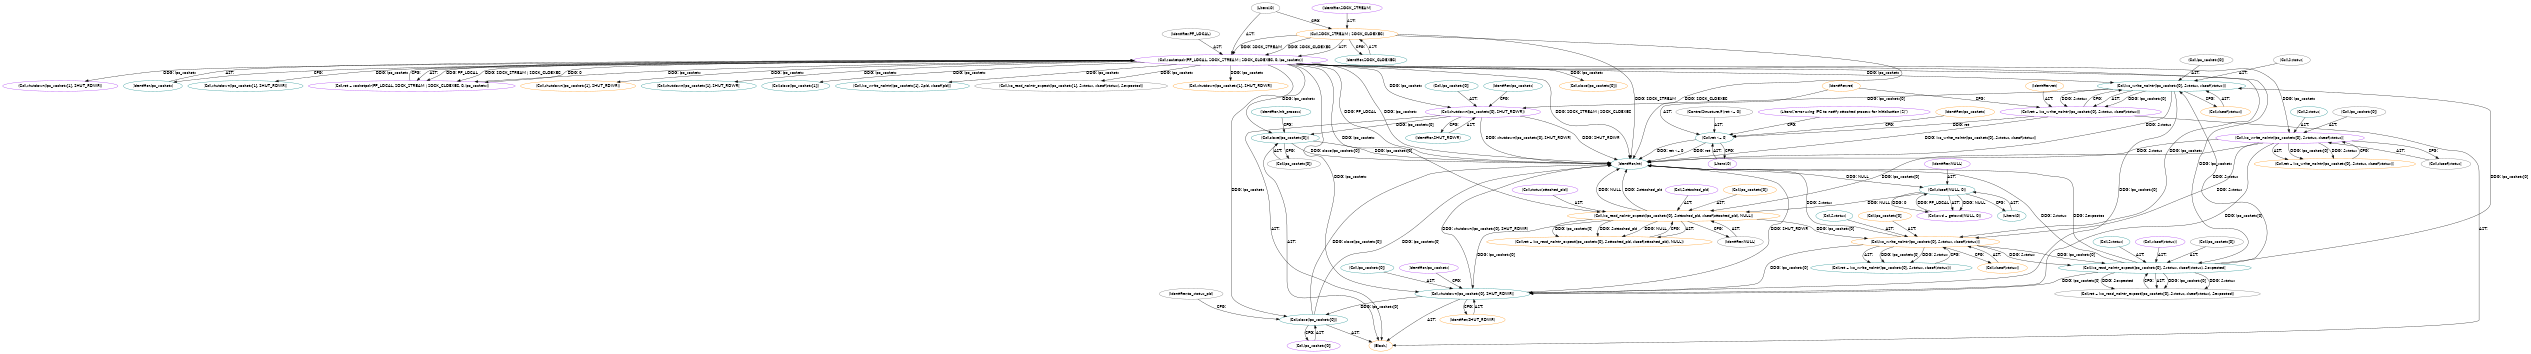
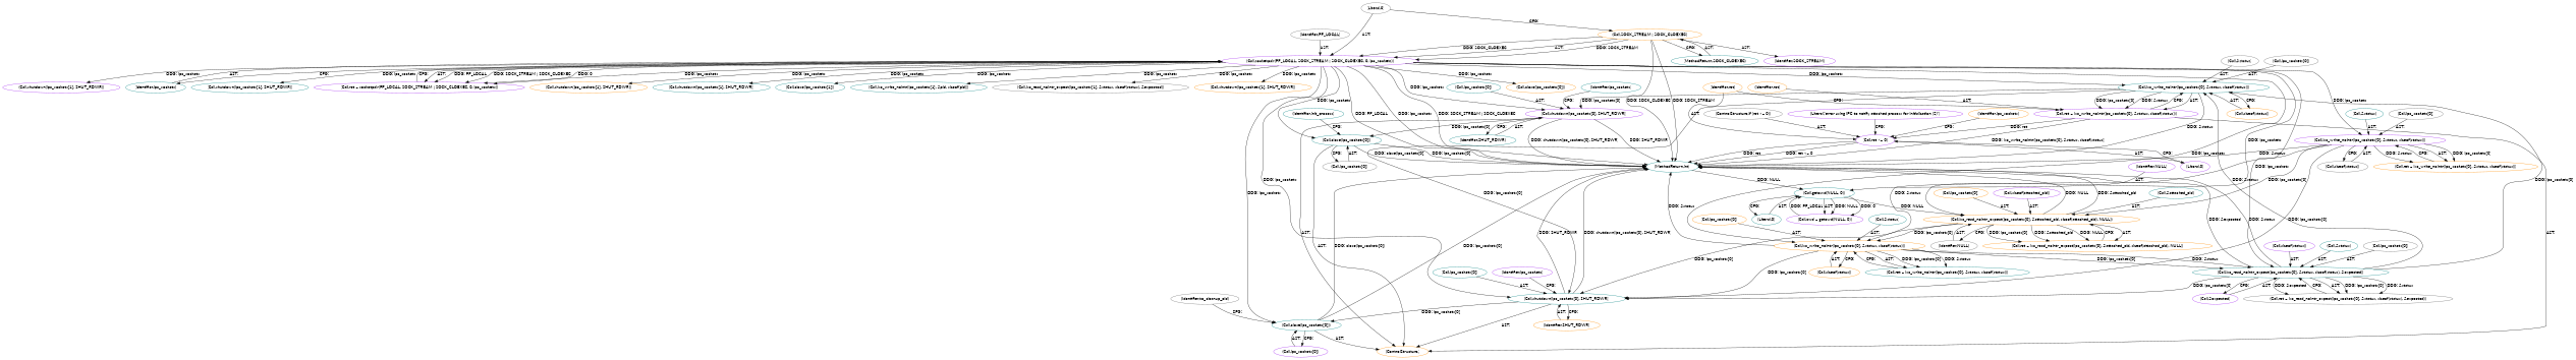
  digraph {
    fontname=Lato
    node [color=teal fontname=Lato]
    edge [fontname=Lato]
    n1 [label="(Call,lxc_write_nointr(ipc_sockets[0], &status, sizeof(status)))"]
    n2 [color=purple label="(Call,ret = lxc_write_nointr(ipc_sockets[0], &status, sizeof(status)))"]
    n3 [color=purple label="(Call,shutdown(ipc_sockets[0], SHUT_RDWR))"]
    n4 [label="(Call,shutdown(ipc_sockets[0], SHUT_RDWR))"]
-   n5 [label="(Identifier,int)"]
+   n5 [label="(MethodReturn,int)"]
    n6 [color=darkorange label="(Call,sizeof(status))"]
-   n7 [label="(Call,ret <= 0)"]
-   n8 [color=darkorange label="(Block,)"]
+   n7 [color=purple label="(Call,ret <= 0)"]
+   n8 [color=darkorange label="(ControlStructure,)"]
    n9 [label="(Call,close(ipc_sockets[0]))"]
    n10 [label="(Identifier,SHUT_RDWR)"]
    n11 [label="(Call,close(ipc_sockets[0]))"]
    n12 [color=darkorange label="(Identifier,SHUT_RDWR)"]
-   n13 [label="(Call,sizeof(NULL, 0))"]
+   n13 [label="(Call,getcwd(NULL, 0))"]
    n14 [color=purple label="(Call,socketpair(PF_LOCAL, SOCK_STREAM | SOCK_CLOEXEC, 0, ipc_sockets))"]
    n15 [label="(Call,lxc_read_nointr_expect(ipc_sockets[0], &status, sizeof(status), &expected))"]
    n16 [color=darkorange label="(Call,lxc_write_nointr(ipc_sockets[0], &status, sizeof(status)))"]
    n17 [color=darkorange label="(Call,lxc_read_nointr_expect(ipc_sockets[0], &attached_pid, sizeof(attached_pid), NULL))"]
    n18 [color=purple label="(Call,lxc_write_nointr(ipc_sockets[0], &status, sizeof(status)))"]
    n19 [color=darkorange label="(Call,close(ipc_sockets[0]))"]
    n20 [color=purple label="(Call,shutdown(ipc_sockets[1], SHUT_RDWR))"]
    n21 [label="(Identifier,ipc_sockets)"]
    n22 [label="(Call,shutdown(ipc_sockets[1], SHUT_RDWR))"]
    n23 [color=purple label="(Call,ret = socketpair(PF_LOCAL, SOCK_STREAM | SOCK_CLOEXEC, 0, ipc_sockets))"]
    n24 [color=darkorange label="(Call,shutdown(ipc_sockets[1], SHUT_RDWR))"]
    n25 [label="(Call,shutdown(ipc_sockets[1], SHUT_RDWR))"]
    n26 [label="(Call,close(ipc_sockets[1]))"]
    n27 [label="(Call,lxc_write_nointr(ipc_sockets[1], &pid, sizeof(pid)))"]
    n28 [color=gray40 label="(Call,lxc_read_nointr_expect(ipc_sockets[1], &status, sizeof(status), &expected))"]
    n29 [color=darkorange label="(Call,shutdown(ipc_sockets[1], SHUT_RDWR))"]
    n30 [color=gray40 label="(Call,ret = lxc_read_nointr_expect(ipc_sockets[0], &status, sizeof(status), &expected))"]
+   n31 [color=purple label="(Call,&expected)"]
    n32 [label="(Call,ret = lxc_write_nointr(ipc_sockets[0], &status, sizeof(status)))"]
    n33 [color=darkorange label="(Call,sizeof(status))"]
    n34 [color=gray40 label="(Identifier,NULL)"]
    n35 [color=darkorange label="(Call,ret = lxc_read_nointr_expect(ipc_sockets[0], &attached_pid, sizeof(attached_pid), NULL))"]
    n36 [color=gray40 label="(Call,sizeof(status))"]
    n37 [color=darkorange label="(Call,ret = lxc_write_nointr(ipc_sockets[0], &status, sizeof(status)))"]
    n38 [color=gray40 label="(Call,ipc_sockets[0])"]
    n39 [color=purple label="(Call,ipc_sockets[0])"]
    n40 [color=darkorange label="(Call,SOCK_STREAM | SOCK_CLOEXEC)"]
-   n41 [label="(Identifier,SOCK_CLOEXEC)"]
+   n41 [label="(MethodReturn,SOCK_CLOEXEC)"]
    n42 [label="(Literal,0)"]
    n43 [color=purple label="(Call,cwd = getcwd(NULL, 0))"]
    n44 [color=purple label="(Literal,0)"]
    n45 [color=gray40 label="(ControlStructure,if (ret <= 0))"]
-   n46 [color=purple label="(Call,&attached_pid)"]
+   n46 [label="(Call,&attached_pid)"]
    n47 [color=gray40 label="(Identifier,PF_LOCAL)"]
    n48 [color=purple label="(Call,sizeof(status))"]
-   n49 [color=gray40 label="(Identifier,to_status_pid)"]
+   n49 [color=gray40 label="(Identifier,to_cleanup_pid)"]
    n50 [color=gray40 label="(Call,&status)"]
    n51 [color=purple label="(Literal,\"error using IPC to notify attached process for initialization (2)\")"]
    n52 [label="(Identifier,ipc_sockets)"]
    n53 [label="(Call,ipc_sockets[0])"]
    n54 [label="(Call,&status)"]
    n55 [label="(Call,&status)"]
    n56 [label="(Call,&status)"]
    n57 [color=gray40 label="(Literal,0)"]
    n58 [color=darkorange label="(Call,ipc_sockets[0])"]
    n59 [color=darkorange label="(Identifier,ret)"]
    n60 [label="(Call,ipc_sockets[0])"]
    n61 [color=darkorange label="(Identifier,ret)"]
    n62 [color=purple label="(Identifier,NULL)"]
    n63 [color=gray40 label="(Call,ipc_sockets[0])"]
    n64 [color=darkorange label="(Call,ipc_sockets[0])"]
    n65 [label="(Identifier,init_process)"]
    n66 [color=purple label="(Identifier,ipc_sockets)"]
    n67 [color=gray40 label="(Call,ipc_sockets[0])"]
    n68 [color=darkorange label="(Identifier,ipc_sockets)"]
    n69 [color=gray40 label="(Call,ipc_sockets[0])"]
    n70 [color=purple label="(Identifier,SOCK_STREAM)"]
-   n71 [color=purple label="(Call,status(attached_pid))"]
+   n71 [color=purple label="(Call,sizeof(attached_pid))"]
    n1 -> n2 [label="AST: "]
    n1 -> n2 [label="DDG: ipc_sockets[0]"]
    n1 -> n2 [label="DDG: &status"]
    n1 -> n3 [label="DDG: ipc_sockets[0]"]
    n1 -> n4 [label="DDG: ipc_sockets[0]"]
    n1 -> n5 [label="DDG: &status"]
    n1 -> n6 [label="CFG: "]
    n2 -> n1 [label="CFG: "]
    n2 -> n5 [label="DDG: lxc_write_nointr(ipc_sockets[0], &status, sizeof(status))"]
    n2 -> n7 [label="DDG: ret"]
    n2 -> n8 [label="AST: "]
    n3 -> n5 [label="DDG: shutdown(ipc_sockets[0], SHUT_RDWR)"]
    n3 -> n5 [label="DDG: SHUT_RDWR"]
    n3 -> n8 [label="AST: "]
    n3 -> n9 [label="DDG: ipc_sockets[0]"]
    n3 -> n10 [label="CFG: "]
    n4 -> n5 [label="DDG: shutdown(ipc_sockets[0], SHUT_RDWR)"]
    n4 -> n5 [label="DDG: SHUT_RDWR"]
    n4 -> n8 [label="AST: "]
    n4 -> n11 [label="DDG: ipc_sockets[0]"]
    n4 -> n12 [label="CFG: "]
    n5 -> n13 [label="DDG: NULL"]
    n6 -> n1 [label="AST: "]
    n7 -> n5 [label="DDG: ret <= 0"]
    n7 -> n5 [label="DDG: ret"]
    n7 -> n44 [label="CFG: "]
    n9 -> n5 [label="DDG: close(ipc_sockets[0])"]
    n9 -> n5 [label="DDG: ipc_sockets[0]"]
    n9 -> n8 [label="AST: "]
    n9 -> n38 [label="CFG: "]
    n10 -> n3 [label="AST: "]
    n11 -> n5 [label="DDG: close(ipc_sockets[0])"]
    n11 -> n5 [label="DDG: ipc_sockets[0]"]
    n11 -> n8 [label="AST: "]
    n11 -> n39 [label="CFG: "]
    n12 -> n4 [label="AST: "]
    n13 -> n17 [label="DDG: NULL"]
    n13 -> n42 [label="CFG: "]
    n13 -> n43 [label="AST: "]
    n13 -> n43 [label="DDG: NULL"]
    n13 -> n43 [label="DDG: 0"]
    n14 -> n1 [label="DDG: ipc_sockets"]
    n14 -> n3 [label="DDG: ipc_sockets"]
    n14 -> n4 [label="DDG: ipc_sockets"]
    n14 -> n5 [label="DDG: SOCK_STREAM | SOCK_CLOEXEC"]
    n14 -> n5 [label="DDG: ipc_sockets"]
    n14 -> n5 [label="DDG: PF_LOCAL"]
    n14 -> n9 [label="DDG: ipc_sockets"]
    n14 -> n11 [label="DDG: ipc_sockets"]
    n14 -> n15 [label="DDG: ipc_sockets"]
    n14 -> n16 [label="DDG: ipc_sockets"]
    n14 -> n17 [label="DDG: ipc_sockets"]
    n14 -> n18 [label="DDG: ipc_sockets"]
    n14 -> n19 [label="DDG: ipc_sockets"]
    n14 -> n20 [label="DDG: ipc_sockets"]
    n14 -> n21 [label="CFG: "]
    n14 -> n22 [label="DDG: ipc_sockets"]
    n14 -> n23 [label="AST: "]
    n14 -> n23 [label="DDG: PF_LOCAL"]
    n14 -> n23 [label="DDG: SOCK_STREAM | SOCK_CLOEXEC"]
    n14 -> n23 [label="DDG: 0"]
    n14 -> n23 [label="DDG: ipc_sockets"]
    n14 -> n24 [label="DDG: ipc_sockets"]
    n14 -> n25 [label="DDG: ipc_sockets"]
    n14 -> n26 [label="DDG: ipc_sockets"]
    n14 -> n27 [label="DDG: ipc_sockets"]
    n14 -> n28 [label="DDG: ipc_sockets"]
    n14 -> n29 [label="DDG: ipc_sockets"]
    n15 -> n1 [label="DDG: ipc_sockets[0]"]
    n15 -> n1 [label="DDG: &status"]
    n15 -> n4 [label="DDG: ipc_sockets[0]"]
    n15 -> n5 [label="DDG: &expected"]
    n15 -> n5 [label="DDG: &status"]
    n15 -> n30 [label="AST: "]
    n15 -> n30 [label="DDG: ipc_sockets[0]"]
    n15 -> n30 [label="DDG: &status"]
    n15 -> n30 [label="DDG: &expected"]
+   n15 -> n31 [label="CFG: "]
    n16 -> n4 [label="DDG: ipc_sockets[0]"]
    n16 -> n5 [label="DDG: &status"]
    n16 -> n15 [label="DDG: ipc_sockets[0]"]
    n16 -> n15 [label="DDG: &status"]
    n16 -> n32 [label="AST: "]
    n16 -> n32 [label="DDG: ipc_sockets[0]"]
    n16 -> n32 [label="DDG: &status"]
    n16 -> n33 [label="CFG: "]
    n17 -> n4 [label="DDG: ipc_sockets[0]"]
    n17 -> n5 [label="DDG: &attached_pid"]
    n17 -> n5 [label="DDG: NULL"]
    n17 -> n16 [label="DDG: ipc_sockets[0]"]
    n17 -> n34 [label="CFG: "]
    n17 -> n35 [label="AST: "]
    n17 -> n35 [label="DDG: ipc_sockets[0]"]
    n17 -> n35 [label="DDG: &attached_pid"]
    n17 -> n35 [label="DDG: NULL"]
    n18 -> n4 [label="DDG: ipc_sockets[0]"]
    n18 -> n5 [label="DDG: &status"]
    n18 -> n16 [label="DDG: &status"]
    n18 -> n17 [label="DDG: ipc_sockets[0]"]
    n18 -> n36 [label="CFG: "]
    n18 -> n37 [label="AST: "]
    n18 -> n37 [label="DDG: ipc_sockets[0]"]
    n18 -> n37 [label="DDG: &status"]
    n21 -> n14 [label="AST: "]
    n23 -> n14 [label="CFG: "]
    n30 -> n15 [label="CFG: "]
+   n31 -> n15 [label="AST: "]
    n32 -> n16 [label="CFG: "]
    n33 -> n16 [label="AST: "]
    n34 -> n17 [label="AST: "]
    n35 -> n17 [label="CFG: "]
    n36 -> n18 [label="AST: "]
    n37 -> n18 [label="CFG: "]
    n38 -> n9 [label="AST: "]
    n39 -> n11 [label="AST: "]
    n40 -> n5 [label="DDG: SOCK_STREAM"]
    n40 -> n5 [label="DDG: SOCK_CLOEXEC"]
    n40 -> n14 [label="AST: "]
    n40 -> n14 [label="DDG: SOCK_STREAM"]
    n40 -> n14 [label="DDG: SOCK_CLOEXEC"]
    n40 -> n41 [label="CFG: "]
    n41 -> n40 [label="AST: "]
    n42 -> n13 [label="AST: "]
    n43 -> n13 [label="DDG: PF_LOCAL"]
    n44 -> n7 [label="AST: "]
    n45 -> n7 [label="AST: "]
    n46 -> n17 [label="AST: "]
    n47 -> n14 [label="AST: "]
    n48 -> n15 [label="AST: "]
    n49 -> n11 [label="CFG: "]
    n50 -> n1 [label="AST: "]
    n51 -> n7 [label="CFG: "]
    n52 -> n3 [label="CFG: "]
    n53 -> n3 [label="AST: "]
    n54 -> n18 [label="AST: "]
    n55 -> n15 [label="AST: "]
    n56 -> n16 [label="AST: "]
    n57 -> n14 [label="AST: "]
    n57 -> n40 [label="CFG: "]
    n58 -> n17 [label="AST: "]
    n59 -> n2 [label="CFG: "]
    n59 -> n7 [label="AST: "]
    n60 -> n4 [label="AST: "]
    n61 -> n2 [label="AST: "]
    n62 -> n13 [label="AST: "]
    n63 -> n1 [label="AST: "]
    n64 -> n16 [label="AST: "]
    n65 -> n9 [label="CFG: "]
    n66 -> n4 [label="CFG: "]
    n67 -> n15 [label="AST: "]
    n68 -> n7 [label="CFG: "]
    n69 -> n18 [label="AST: "]
-   n70 -> n40 [label="AST: "]
+   n40 -> n70 [label="AST: "]
    n71 -> n17 [label="AST: "]
  }
